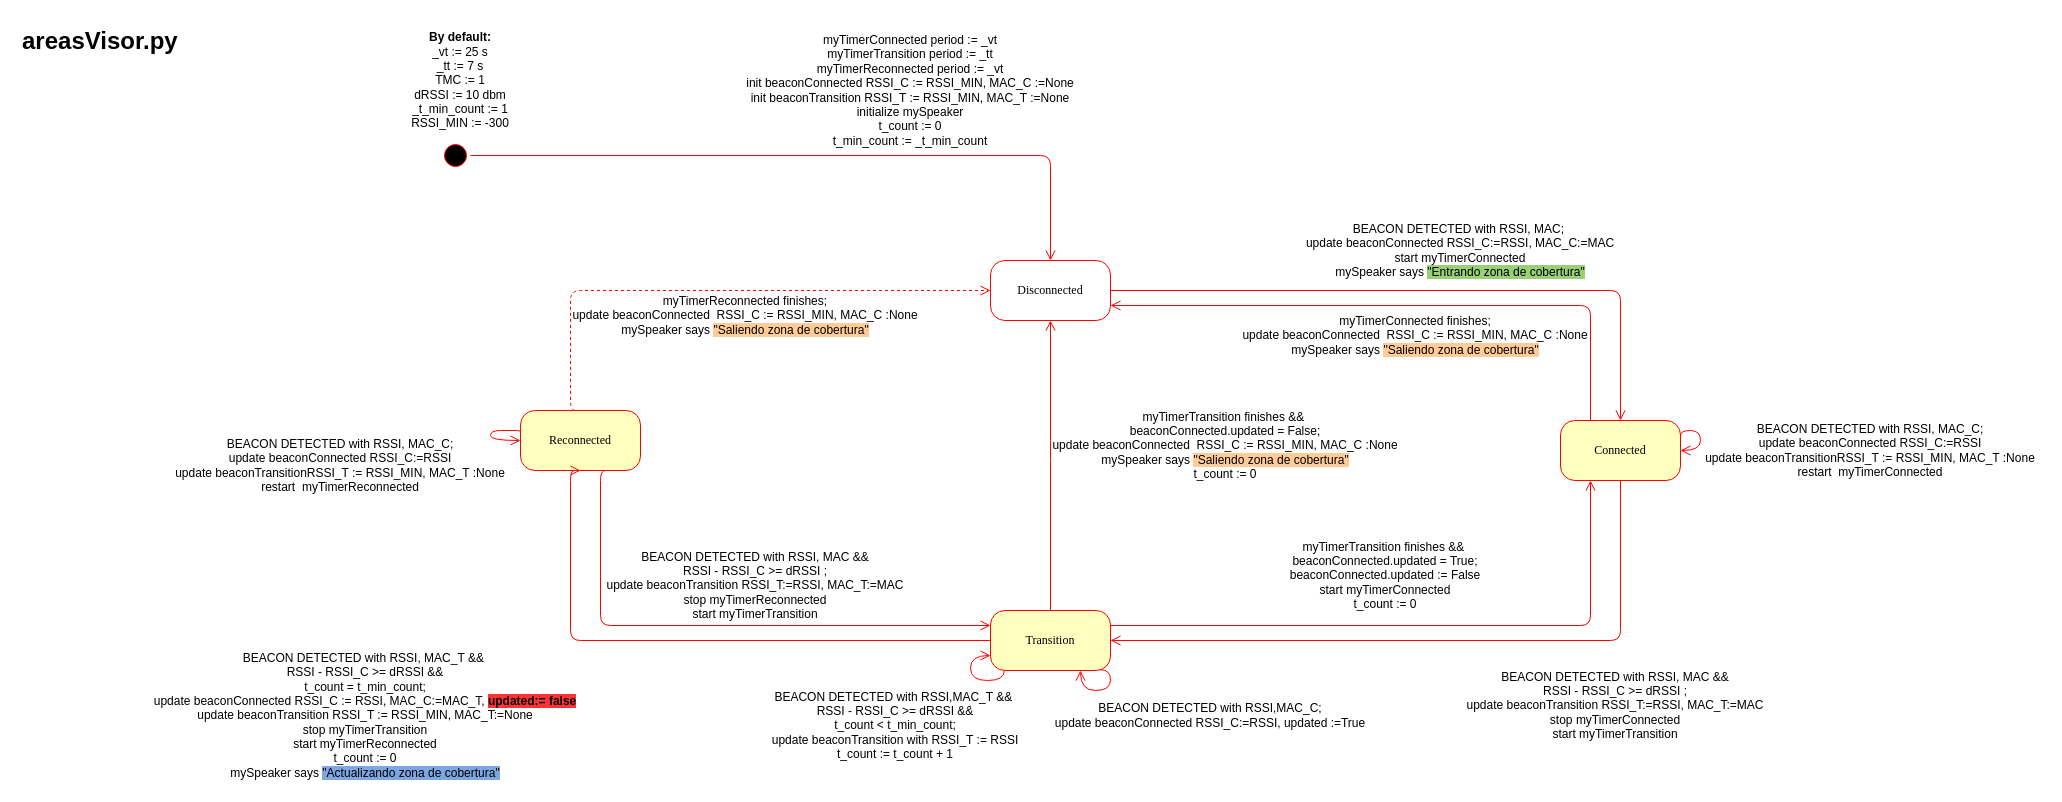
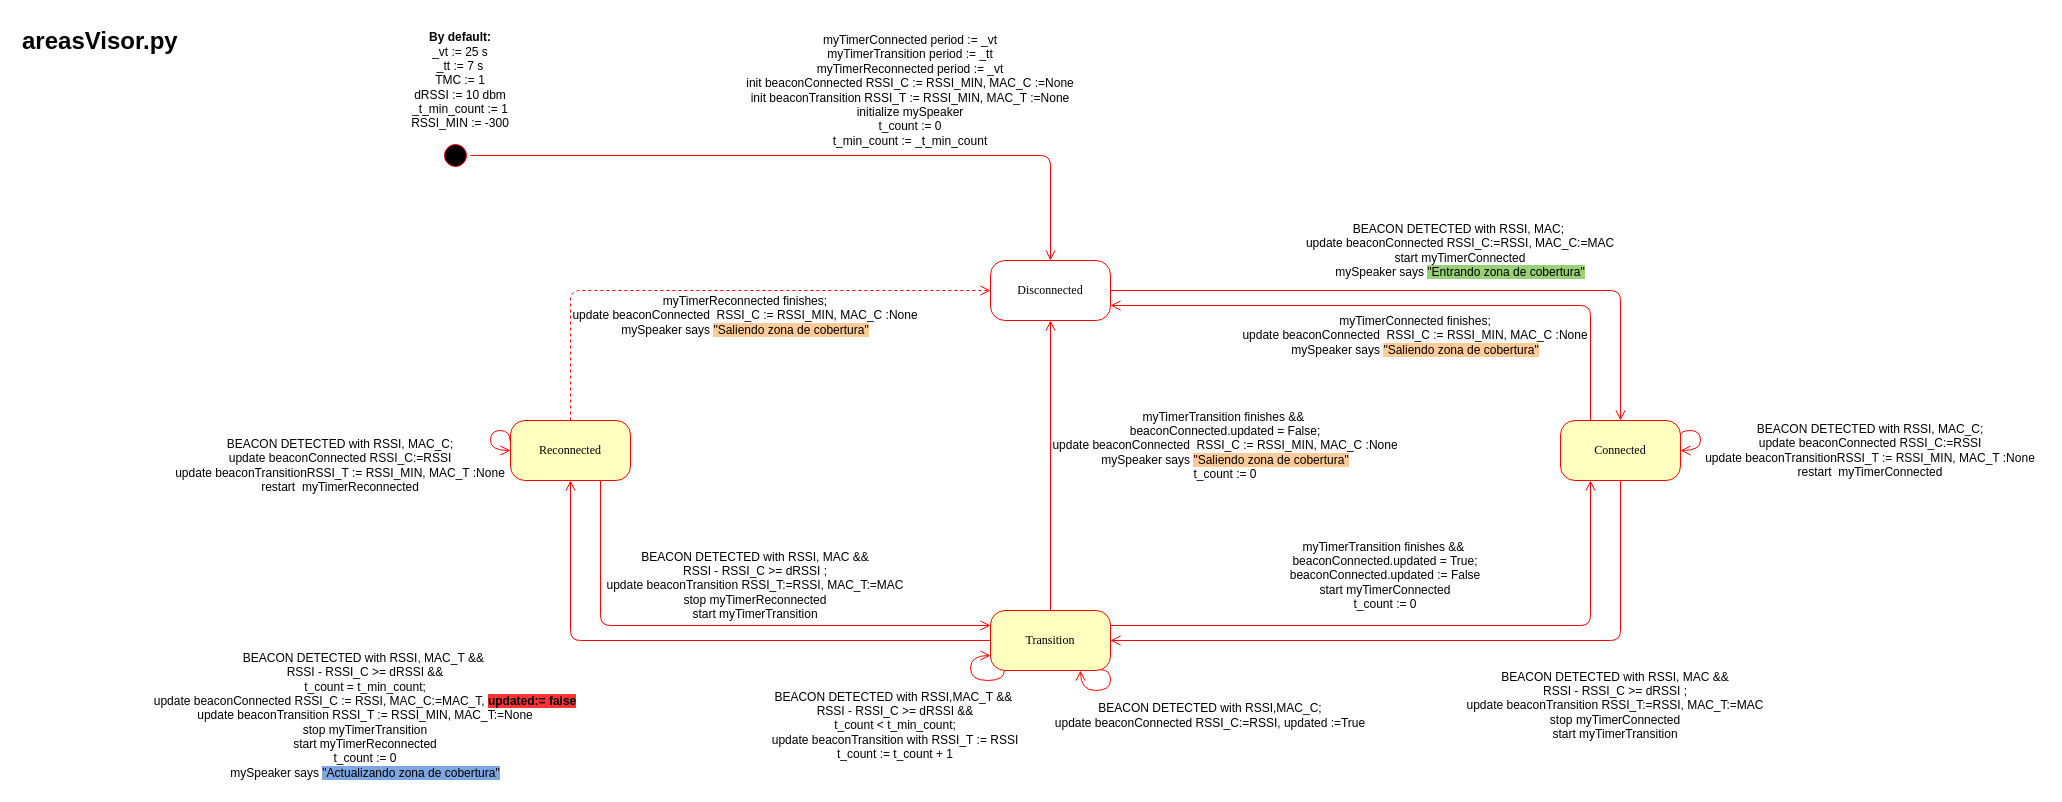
  <mxCell id="0" />
  <mxCell id="1" parent="0" />
  <mxCell id="2" style="edgeStyle=elbowEdgeStyle;html=1;labelBackgroundColor=none;endArrow=open;endSize=8;strokeColor=#ff0000;fontFamily=Verdana;fontSize=12;align=left;entryX=0.5;entryY=0;entryDx=0;entryDy=0;exitX=1;exitY=0.5;exitDx=0;exitDy=0;" parent="1" source="3" target="7" edge="1"><mxGeometry relative="1" as="geometry"><mxPoint x="1300" y="290" as="sourcePoint" /><Array as="points"><mxPoint x="1620" y="380" /><mxPoint x="1660" y="330" /></Array></mxGeometry></mxCell>
  <mxCell id="3" value="Disconnected" style="rounded=1;whiteSpace=wrap;html=1;arcSize=24;fillColor=#ffffff;strokeColor=#ff0000;shadow=0;comic=0;labelBackgroundColor=none;fontFamily=Verdana;fontSize=12;fontColor=#000000;align=center;" parent="1" vertex="1"><mxGeometry x="990" y="260" width="120" height="60" as="geometry" /></mxCell>
  <mxCell id="4" style="edgeStyle=elbowEdgeStyle;html=1;labelBackgroundColor=none;endArrow=open;endSize=8;strokeColor=#ff0000;fontFamily=Verdana;fontSize=12;align=left;entryX=0.5;entryY=0;entryDx=0;entryDy=0;" parent="1" source="5" target="3" edge="1"><mxGeometry relative="1" as="geometry"><Array as="points"><mxPoint x="1050" y="220" /></Array></mxGeometry></mxCell>
  <mxCell id="5" value="" style="ellipse;html=1;shape=startState;fillColor=#000000;strokeColor=#ff0000;rounded=1;shadow=0;comic=0;labelBackgroundColor=none;fontFamily=Verdana;fontSize=12;fontColor=#000000;align=center;direction=south;" parent="1" vertex="1"><mxGeometry x="440" y="140" width="30" height="30" as="geometry" /></mxCell>
  <mxCell id="6" style="edgeStyle=elbowEdgeStyle;html=1;labelBackgroundColor=none;endArrow=open;endSize=8;strokeColor=#ff0000;fontFamily=Verdana;fontSize=12;align=left;exitX=0.5;exitY=1;exitDx=0;exitDy=0;entryX=1;entryY=0.5;entryDx=0;entryDy=0;" parent="1" source="7" target="8" edge="1"><mxGeometry relative="1" as="geometry"><mxPoint x="1300" y="640" as="targetPoint" /><Array as="points"><mxPoint x="1620" y="560" /></Array></mxGeometry></mxCell>
  <mxCell id="7" value="Connected" style="rounded=1;whiteSpace=wrap;html=1;arcSize=24;fillColor=#ffffc0;strokeColor=#ff0000;shadow=0;comic=0;labelBackgroundColor=none;fontFamily=Verdana;fontSize=12;fontColor=#000000;align=center;" parent="1" vertex="1"><mxGeometry x="1560" y="420" width="120" height="60" as="geometry" /></mxCell>
  <mxCell id="8" value="Transition" style="rounded=1;whiteSpace=wrap;html=1;arcSize=24;fillColor=#ffffc0;strokeColor=#ff0000;shadow=0;comic=0;labelBackgroundColor=none;fontFamily=Verdana;fontSize=12;fontColor=#000000;align=center;" parent="1" vertex="1"><mxGeometry x="990" y="610" width="120" height="60" as="geometry" /></mxCell>
- <mxCell id="9" value="Reconnected" style="rounded=1;whiteSpace=wrap;html=1;arcSize=24;fillColor=#ffffc0;strokeColor=#ff0000;shadow=0;comic=0;labelBackgroundColor=none;fontFamily=Verdana;fontSize=12;fontColor=#000000;align=center;" parent="1" vertex="1"><mxGeometry x="520" y="410" width="120" height="60" as="geometry" /></mxCell>
+ <mxCell id="9" value="Reconnected" style="rounded=1;whiteSpace=wrap;html=1;arcSize=24;fillColor=#ffffc0;strokeColor=#ff0000;shadow=0;comic=0;labelBackgroundColor=none;fontFamily=Verdana;fontSize=12;fontColor=#000000;align=center;" parent="1" vertex="1"><mxGeometry x="510" y="420" width="120" height="60" as="geometry" /></mxCell>
  <mxCell id="10" style="edgeStyle=elbowEdgeStyle;html=1;labelBackgroundColor=none;endArrow=open;endSize=8;strokeColor=#ff0000;fontFamily=Verdana;fontSize=12;align=left;exitX=0;exitY=0.5;exitDx=0;exitDy=0;entryX=0.5;entryY=1;entryDx=0;entryDy=0;" parent="1" source="8" target="9" edge="1"><mxGeometry relative="1" as="geometry"><mxPoint x="800" y="520" as="sourcePoint" /><mxPoint x="440" y="680" as="targetPoint" /><Array as="points"><mxPoint x="570" y="570" /></Array></mxGeometry></mxCell>
  <mxCell id="11" style="edgeStyle=elbowEdgeStyle;html=1;labelBackgroundColor=none;endArrow=open;endSize=8;strokeColor=#ff0000;fontFamily=Verdana;fontSize=12;align=left;exitX=0.5;exitY=0;exitDx=0;exitDy=0;entryX=0;entryY=0.5;entryDx=0;entryDy=0;dashed=1;" parent="1" source="9" target="3" edge="1"><mxGeometry relative="1" as="geometry"><mxPoint x="1020" y="380" as="sourcePoint" /><mxPoint x="660" y="540" as="targetPoint" /><Array as="points"><mxPoint x="570" y="380" /></Array></mxGeometry></mxCell>
  <mxCell id="12" value="&lt;b&gt;By default:&lt;/b&gt;&lt;div&gt;_vt := 25 s&lt;/div&gt;&lt;div&gt;_tt := 7 s&lt;/div&gt;&lt;div&gt;TMC := 1&lt;/div&gt;&lt;div&gt;dRSSI := 10 dbm&lt;/div&gt;&lt;div&gt;_t_min_count := 1&lt;/div&gt;&lt;div&gt;RSSI_MIN := -300&lt;/div&gt;" style="text;html=1;align=center;verticalAlign=middle;whiteSpace=wrap;rounded=0;" parent="1" vertex="1"><mxGeometry x="360" y="20" width="200" height="120" as="geometry" /></mxCell>
  <mxCell id="13" value="myTimerConnected period := _vt&lt;div&gt;myTimerTransition period := _tt&lt;/div&gt;&lt;div&gt;myTimerReconnected period := _vt&lt;/div&gt;&lt;div&gt;init beaconConnected RSSI_C := RSSI_MIN, MAC_C :=None&lt;/div&gt;&lt;div&gt;init beaconTransition&amp;nbsp;&lt;span style=&quot;background-color: transparent; color: light-dark(rgb(0, 0, 0), rgb(255, 255, 255));&quot;&gt;RSSI_T := RSSI_MIN,&amp;nbsp;&lt;/span&gt;&lt;span style=&quot;background-color: transparent; color: light-dark(rgb(0, 0, 0), rgb(255, 255, 255));&quot;&gt;MAC_T :=None&lt;/span&gt;&lt;/div&gt;&lt;div&gt;initialize mySpeaker&lt;/div&gt;&lt;div&gt;t_count := 0&lt;/div&gt;&lt;div&gt;t_min_count := _t_min_count&lt;/div&gt;" style="text;html=1;align=center;verticalAlign=middle;whiteSpace=wrap;rounded=0;" parent="1" vertex="1"><mxGeometry x="700" y="40" width="420" height="100" as="geometry" /></mxCell>
  <mxCell id="14" value="BEACON DETECTED with RSSI, MAC;&amp;nbsp;&lt;div&gt;update beaconConnected RSSI_C:=RSSI, MAC_C:=MAC&lt;div&gt;start myTimerConnected&lt;/div&gt;&lt;/div&gt;&lt;div&gt;mySpeaker says &lt;span style=&quot;background-color: rgb(151, 208, 119);&quot;&gt;&quot;Entrando zona de cobertura&quot;&lt;/span&gt;&lt;/div&gt;" style="text;html=1;align=center;verticalAlign=middle;whiteSpace=wrap;rounded=0;" parent="1" vertex="1"><mxGeometry x="1290" y="220" width="340" height="60" as="geometry" /></mxCell>
  <mxCell id="15" value="BEACON DETECTED with RSSI, MAC &amp;amp;&amp;amp;&lt;div&gt;&lt;div&gt;RSSI - RSSI_C &amp;gt;= dRSSI ;&lt;div&gt;update beaconTransition RSSI_T:=RSSI, MAC_T:=MAC&lt;div&gt;stop myTimerConnected&lt;/div&gt;&lt;/div&gt;&lt;div&gt;start myTimerTransition&lt;/div&gt;&lt;/div&gt;&lt;/div&gt;" style="text;html=1;align=center;verticalAlign=middle;whiteSpace=wrap;rounded=0;" parent="1" vertex="1"><mxGeometry x="1460" y="660" width="310" height="90" as="geometry" /></mxCell>
  <mxCell id="16" value="BEACON DETECTED with RSSI,MAC_T &amp;amp;&amp;amp;&amp;nbsp;&lt;div&gt;RSSI - RSSI_C &amp;gt;= dRSSI &amp;amp;&amp;amp;&lt;/div&gt;&lt;div&gt;t_count &amp;lt; t_min_count;&lt;div&gt;update beaconTransition with RSSI_T := RSSI&lt;div&gt;t_count := t_count + 1&lt;/div&gt;&lt;/div&gt;&lt;/div&gt;" style="text;html=1;align=center;verticalAlign=middle;whiteSpace=wrap;rounded=0;" parent="1" vertex="1"><mxGeometry x="770" y="680" width="250" height="90" as="geometry" /></mxCell>
  <mxCell id="17" style="edgeStyle=orthogonalEdgeStyle;html=1;labelBackgroundColor=none;endArrow=open;endSize=8;strokeColor=#ff0000;fontFamily=Verdana;fontSize=12;align=left;curved=1;entryX=0;entryY=0.75;entryDx=0;entryDy=0;exitX=0.616;exitY=1;exitDx=0;exitDy=0;exitPerimeter=0;" parent="1" target="8" edge="1"><mxGeometry relative="1" as="geometry"><mxPoint x="1003.92" y="670" as="sourcePoint" /><mxPoint x="990" y="670" as="targetPoint" /><Array as="points"><mxPoint x="1004" y="680" /><mxPoint x="970" y="680" /><mxPoint x="970" y="655" /></Array></mxGeometry></mxCell>
  <mxCell id="18" value="BEACON DETECTED with RSSI, MAC_T &amp;amp;&amp;amp;&amp;nbsp;&lt;div&gt;RSSI - RSSI_C &amp;gt;= dRSSI &amp;amp;&amp;amp;&lt;/div&gt;&lt;div&gt;t_count = t_min_count;&lt;div&gt;update beaconConnected RSSI_C := RSSI, MAC_C:=MAC_T, &lt;b style=&quot;background-color: rgb(255, 51, 51);&quot;&gt;updated:= false&lt;/b&gt;&lt;/div&gt;&lt;div&gt;update beaconTransition RSSI_T := RSSI_MIN, MAC_T:=None&lt;/div&gt;&lt;div&gt;&lt;div&gt;stop myTimerTransition&lt;/div&gt;&lt;div&gt;start myTimerReconnected&lt;/div&gt;&lt;div&gt;t_count := 0&lt;/div&gt;&lt;/div&gt;&lt;/div&gt;&lt;div&gt;mySpeaker says &lt;span style=&quot;background-color: rgb(126, 166, 224);&quot;&gt;&quot;Actualizando zona de cobertura&quot;&lt;/span&gt;&lt;/div&gt;" style="text;html=1;align=center;verticalAlign=middle;whiteSpace=wrap;rounded=0;" parent="1" vertex="1"><mxGeometry x="140" y="650" width="450" height="130" as="geometry" /></mxCell>
  <mxCell id="19" style="edgeStyle=orthogonalEdgeStyle;html=1;labelBackgroundColor=none;endArrow=open;endSize=8;strokeColor=#ff0000;fontFamily=Verdana;fontSize=12;align=left;curved=1;entryX=1;entryY=0.75;entryDx=0;entryDy=0;exitX=1;exitY=0.5;exitDx=0;exitDy=0;" parent="1" edge="1"><mxGeometry relative="1" as="geometry"><mxPoint x="1680" y="435" as="sourcePoint" /><mxPoint x="1680" y="450" as="targetPoint" /><Array as="points"><mxPoint x="1680" y="430" /><mxPoint x="1700" y="430" /><mxPoint x="1700" y="450" /></Array></mxGeometry></mxCell>
  <mxCell id="20" value="BEACON DETECTED with RSSI, MAC_C&lt;span style=&quot;background-color: transparent; color: light-dark(rgb(0, 0, 0), rgb(255, 255, 255));&quot;&gt;;&lt;/span&gt;&lt;div&gt;&lt;div&gt;update beaconConnected RSSI_C:=RSSI&lt;/div&gt;&lt;div&gt;update beaconTransition&lt;span style=&quot;color: light-dark(rgb(0, 0, 0), rgb(255, 255, 255)); background-color: transparent;&quot;&gt;RSSI_T := RSSI_MIN,&amp;nbsp;&lt;/span&gt;&lt;span style=&quot;color: light-dark(rgb(0, 0, 0), rgb(255, 255, 255)); background-color: transparent;&quot;&gt;MAC_T :None&lt;/span&gt;&lt;br&gt;&lt;div&gt;&lt;span style=&quot;background-color: transparent; color: light-dark(rgb(0, 0, 0), rgb(255, 255, 255));&quot;&gt;restart&lt;/span&gt;&lt;span style=&quot;background-color: transparent; color: light-dark(rgb(0, 0, 0), rgb(255, 255, 255));&quot;&gt;&amp;nbsp;&lt;/span&gt;&amp;nbsp;myTimerConnected&lt;/div&gt;&lt;/div&gt;&lt;/div&gt;" style="text;html=1;align=center;verticalAlign=middle;whiteSpace=wrap;rounded=0;" parent="1" vertex="1"><mxGeometry x="1700" y="405" width="340" height="90" as="geometry" /></mxCell>
  <mxCell id="21" style="edgeStyle=elbowEdgeStyle;html=1;labelBackgroundColor=none;endArrow=open;endSize=8;strokeColor=#ff0000;fontFamily=Verdana;fontSize=12;align=left;exitX=1;exitY=0.25;exitDx=0;exitDy=0;entryX=0.25;entryY=1;entryDx=0;entryDy=0;" parent="1" source="8" target="7" edge="1"><mxGeometry relative="1" as="geometry"><mxPoint x="1300" y="625" as="sourcePoint" /><mxPoint x="1070" y="570" as="targetPoint" /><Array as="points"><mxPoint x="1590" y="610" /></Array></mxGeometry></mxCell>
  <mxCell id="22" style="edgeStyle=orthogonalEdgeStyle;html=1;labelBackgroundColor=none;endArrow=open;endSize=8;strokeColor=#ff0000;fontFamily=Verdana;fontSize=12;align=left;curved=1;exitX=0.915;exitY=0.986;exitDx=0;exitDy=0;exitPerimeter=0;" parent="1" source="8" edge="1"><mxGeometry relative="1" as="geometry"><mxPoint x="1090" y="700" as="sourcePoint" /><mxPoint x="1080" y="670" as="targetPoint" /><Array as="points"><mxPoint x="1110" y="669" /><mxPoint x="1110" y="690" /><mxPoint x="1080" y="690" /></Array></mxGeometry></mxCell>
  <mxCell id="23" value="BEACON DETECTED with RSSI,MAC_C;&lt;div&gt;update beaconConnected RSSI_C:=RSSI, updated :=True&lt;/div&gt;" style="text;html=1;align=center;verticalAlign=middle;whiteSpace=wrap;rounded=0;" parent="1" vertex="1"><mxGeometry x="1040" y="692.5" width="340" height="45" as="geometry" /></mxCell>
  <mxCell id="24" style="edgeStyle=elbowEdgeStyle;html=1;labelBackgroundColor=none;endArrow=open;endSize=8;strokeColor=#ff0000;fontFamily=Verdana;fontSize=12;align=left;exitX=0.75;exitY=1;exitDx=0;exitDy=0;entryX=0;entryY=0.25;entryDx=0;entryDy=0;" parent="1" source="9" target="8" edge="1"><mxGeometry relative="1" as="geometry"><mxPoint x="610" y="508" as="sourcePoint" /><mxPoint x="900" y="363" as="targetPoint" /><Array as="points"><mxPoint x="600" y="550" /></Array></mxGeometry></mxCell>
  <mxCell id="25" value="BEACON DETECTED with RSSI, MAC &amp;amp;&amp;amp;&lt;div&gt;&lt;div&gt;RSSI - RSSI_C &amp;gt;= dRSSI ;&lt;div&gt;update beaconTransition RSSI_T:=RSSI, MAC_T:=MAC&lt;div&gt;stop myTimerReconnected&lt;/div&gt;&lt;/div&gt;&lt;div&gt;start myTimerTransition&lt;/div&gt;&lt;/div&gt;&lt;/div&gt;" style="text;html=1;align=center;verticalAlign=middle;whiteSpace=wrap;rounded=0;" parent="1" vertex="1"><mxGeometry x="600" y="540" width="310" height="90" as="geometry" /></mxCell>
  <mxCell id="26" value="BEACON DETECTED with RSSI, MAC_C&lt;span style=&quot;background-color: transparent; color: light-dark(rgb(0, 0, 0), rgb(255, 255, 255));&quot;&gt;;&lt;/span&gt;&lt;div&gt;&lt;div&gt;update beaconConnected RSSI_C:=RSSI&lt;/div&gt;&lt;div&gt;update beaconTransition&lt;span style=&quot;color: light-dark(rgb(0, 0, 0), rgb(255, 255, 255)); background-color: transparent;&quot;&gt;RSSI_T := RSSI_MIN,&amp;nbsp;&lt;/span&gt;&lt;span style=&quot;color: light-dark(rgb(0, 0, 0), rgb(255, 255, 255)); background-color: transparent;&quot;&gt;MAC_T :None&lt;/span&gt;&lt;br&gt;&lt;div&gt;&lt;span style=&quot;background-color: transparent; color: light-dark(rgb(0, 0, 0), rgb(255, 255, 255));&quot;&gt;restart&lt;/span&gt;&lt;span style=&quot;background-color: transparent; color: light-dark(rgb(0, 0, 0), rgb(255, 255, 255));&quot;&gt;&amp;nbsp;&lt;/span&gt;&amp;nbsp;myTimerReconnected&lt;/div&gt;&lt;/div&gt;&lt;/div&gt;" style="text;html=1;align=center;verticalAlign=middle;whiteSpace=wrap;rounded=0;" parent="1" vertex="1"><mxGeometry x="170" y="420" width="340" height="90" as="geometry" /></mxCell>
  <mxCell id="27" style="edgeStyle=orthogonalEdgeStyle;html=1;labelBackgroundColor=none;endArrow=open;endSize=8;strokeColor=#ff0000;fontFamily=Verdana;fontSize=12;align=left;curved=1;entryX=0;entryY=0.5;entryDx=0;entryDy=0;exitX=-0.003;exitY=0.35;exitDx=0;exitDy=0;exitPerimeter=0;" parent="1" source="9" target="9" edge="1"><mxGeometry relative="1" as="geometry"><mxPoint x="470" y="444.97" as="sourcePoint" /><mxPoint x="470" y="459.97" as="targetPoint" /><Array as="points"><mxPoint x="510" y="430" /><mxPoint x="490" y="430" /><mxPoint x="490" y="450" /></Array></mxGeometry></mxCell>
  <mxCell id="28" style="edgeStyle=elbowEdgeStyle;html=1;labelBackgroundColor=none;endArrow=open;endSize=8;strokeColor=#ff0000;fontFamily=Verdana;fontSize=12;align=left;exitX=0.25;exitY=0;exitDx=0;exitDy=0;entryX=1;entryY=0.75;entryDx=0;entryDy=0;" parent="1" source="7" target="3" edge="1"><mxGeometry relative="1" as="geometry"><mxPoint x="1120" y="635" as="sourcePoint" /><mxPoint x="1600" y="490" as="targetPoint" /><Array as="points"><mxPoint x="1590" y="340" /></Array></mxGeometry></mxCell>
  <mxCell id="29" value="myTimerConnected finishes&lt;span style=&quot;background-color: transparent; color: light-dark(rgb(0, 0, 0), rgb(255, 255, 255));&quot;&gt;;&lt;/span&gt;&lt;div&gt;&lt;div&gt;update beaconConnected&amp;nbsp;&lt;span style=&quot;background-color: transparent; color: light-dark(rgb(0, 0, 0), rgb(255, 255, 255));&quot;&gt;&amp;nbsp;&lt;/span&gt;&lt;span style=&quot;background-color: transparent; color: light-dark(rgb(0, 0, 0), rgb(255, 255, 255));&quot;&gt;RSSI_C := RSSI_MIN, MAC_C :None&lt;/span&gt;&lt;/div&gt;&lt;div&gt;mySpeaker says &lt;span style=&quot;background-color: rgb(255, 204, 153);&quot;&gt;&quot;Saliendo zona de cobertura&quot;&lt;/span&gt;&lt;/div&gt;&lt;/div&gt;" style="text;html=1;align=center;verticalAlign=middle;whiteSpace=wrap;rounded=0;" parent="1" vertex="1"><mxGeometry x="1240" y="310" width="350" height="50" as="geometry" /></mxCell>
  <mxCell id="30" value="myTimerReconnected finishes&lt;span style=&quot;background-color: transparent; color: light-dark(rgb(0, 0, 0), rgb(255, 255, 255));&quot;&gt;;&lt;/span&gt;&lt;div&gt;&lt;div&gt;update beaconConnected&amp;nbsp;&lt;span style=&quot;background-color: transparent; color: light-dark(rgb(0, 0, 0), rgb(255, 255, 255));&quot;&gt;&amp;nbsp;&lt;/span&gt;&lt;span style=&quot;background-color: transparent; color: light-dark(rgb(0, 0, 0), rgb(255, 255, 255));&quot;&gt;RSSI_C := RSSI_MIN, MAC_C :None&lt;/span&gt;&lt;/div&gt;&lt;div&gt;mySpeaker says &lt;span style=&quot;background-color: rgb(255, 204, 153);&quot;&gt;&quot;Saliendo zona de cobertura&quot;&lt;/span&gt;&lt;/div&gt;&lt;/div&gt;" style="text;html=1;align=center;verticalAlign=middle;whiteSpace=wrap;rounded=0;" parent="1" vertex="1"><mxGeometry x="570" y="290" width="350" height="50" as="geometry" /></mxCell>
  <mxCell id="31" style="edgeStyle=elbowEdgeStyle;html=1;labelBackgroundColor=none;endArrow=open;endSize=8;strokeColor=#ff0000;fontFamily=Verdana;fontSize=12;align=left;exitX=0.5;exitY=0;exitDx=0;exitDy=0;entryX=0.25;entryY=1;entryDx=0;entryDy=0;" parent="1" source="8" edge="1"><mxGeometry relative="1" as="geometry"><mxPoint x="570" y="465" as="sourcePoint" /><mxPoint x="1050" y="320" as="targetPoint" /><Array as="points"><mxPoint x="1050" y="450" /></Array></mxGeometry></mxCell>
  <mxCell id="32" value="myTimerTransition finishes &amp;amp;&amp;amp;&amp;nbsp;&lt;div&gt;&lt;span style=&quot;background-color: transparent; color: light-dark(rgb(0, 0, 0), rgb(255, 255, 255));&quot;&gt;beaconConnected.updated = False;&lt;/span&gt;&lt;div&gt;&lt;div&gt;update beaconConnected&amp;nbsp;&lt;span style=&quot;background-color: transparent; color: light-dark(rgb(0, 0, 0), rgb(255, 255, 255));&quot;&gt;&amp;nbsp;&lt;/span&gt;&lt;span style=&quot;background-color: transparent; color: light-dark(rgb(0, 0, 0), rgb(255, 255, 255));&quot;&gt;RSSI_C := RSSI_MIN, MAC_C :None&lt;/span&gt;&lt;/div&gt;&lt;div&gt;mySpeaker says &lt;span style=&quot;background-color: rgb(255, 204, 153);&quot;&gt;&quot;Saliendo zona de cobertura&quot;&lt;/span&gt;&lt;/div&gt;&lt;/div&gt;&lt;/div&gt;&lt;div&gt;t_count := 0&lt;/div&gt;" style="text;html=1;align=center;verticalAlign=middle;whiteSpace=wrap;rounded=0;" parent="1" vertex="1"><mxGeometry x="1050" y="410" width="350" height="70" as="geometry" /></mxCell>
  <mxCell id="33" value="myTimerTransition finishes &amp;amp;&amp;amp;&amp;nbsp;&lt;div&gt;&lt;span style=&quot;background-color: transparent; color: light-dark(rgb(0, 0, 0), rgb(255, 255, 255));&quot;&gt;beaconConnected.updated = True;&lt;/span&gt;&lt;div&gt;beaconConnected.updated := False&lt;/div&gt;&lt;/div&gt;&lt;div&gt;start myTimerConnected&lt;/div&gt;&lt;div&gt;t_count := 0&lt;/div&gt;" style="text;html=1;align=center;verticalAlign=middle;whiteSpace=wrap;rounded=0;" parent="1" vertex="1"><mxGeometry x="1210" y="540" width="350" height="70" as="geometry" /></mxCell>
  <mxCell id="34" value="&lt;h1 style=&quot;margin-top: 0px;&quot;&gt;areasVisor.py&lt;/h1&gt;" style="text;html=1;whiteSpace=wrap;overflow=hidden;rounded=0;" vertex="1" parent="1"><mxGeometry x="20" y="20" width="180" height="40" as="geometry" /></mxCell>
